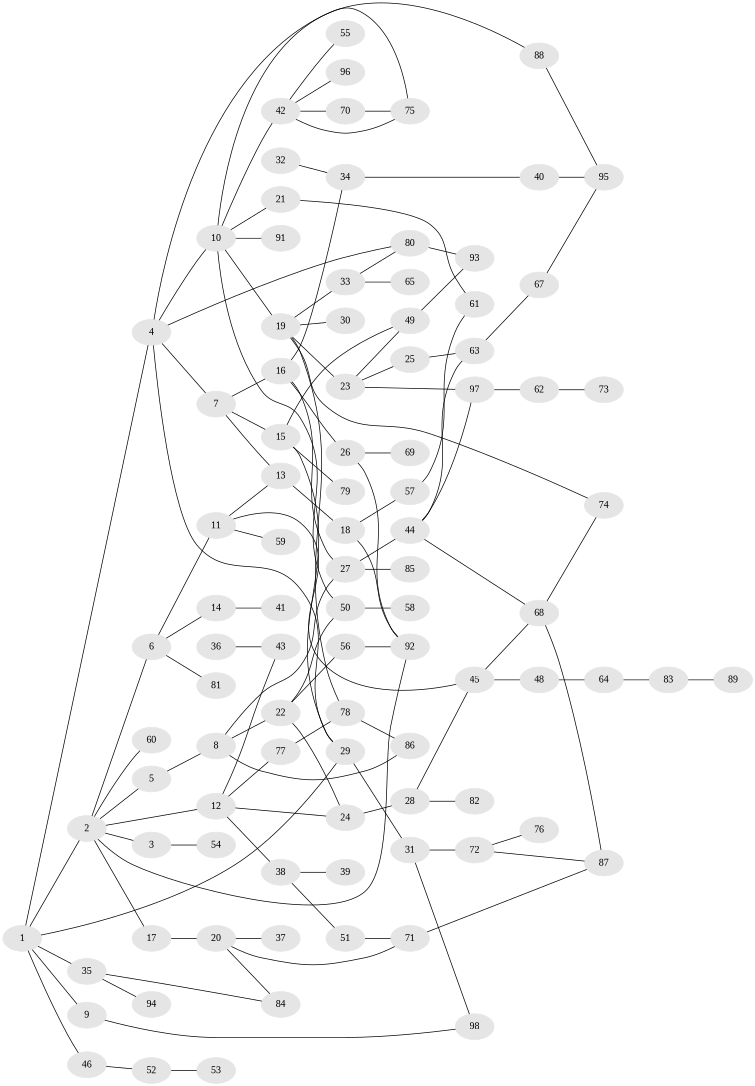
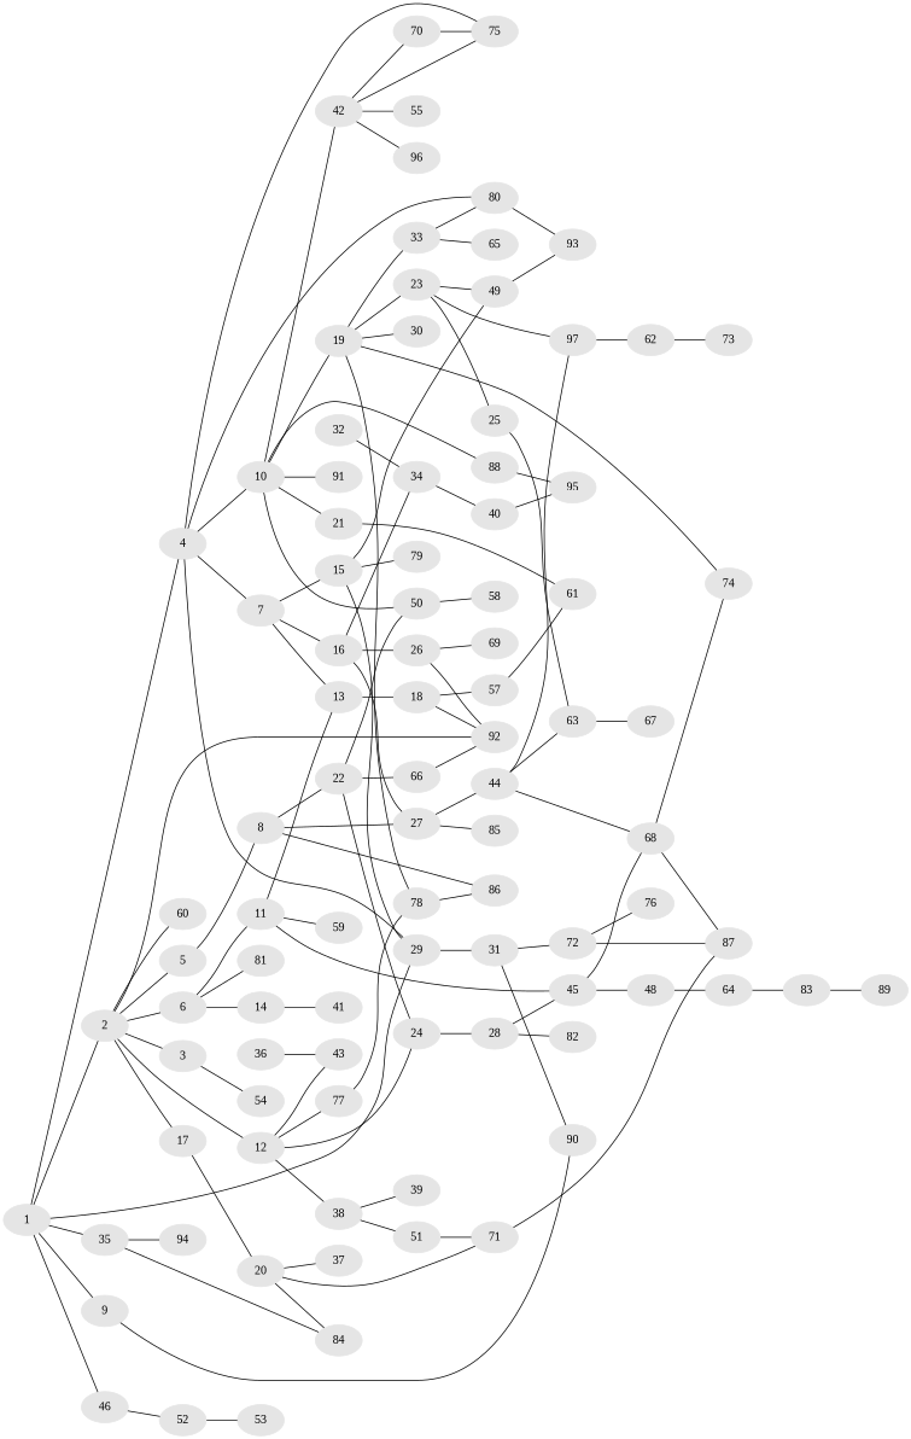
  graph {
    fontname="Liberation Serif"
    rankdir=LR
    node [color=gray90 fontname="Liberation Serif" style=filled]
    edge [fontname="Liberation Serif"]
    1
    2
    4
    9
    29
    35
    46
    3
    5
    6
    12
    17
    60
    92
    7
    10
    75
    80
-   90 [label=98]
+   90
    31
    84
    94
    52
    54
    8
    11
    14
    81
    24
    38
    43
    77
    20
    32
    34
    13
    15
    16
    19
    21
    42
    50
    88
    91
    93
    22
    27
    86
    45
    59
    41
    18
    49
    79
    26
-   56
+   56 [label=66]
    44
    85
    23
    30
    33
    74
    78
    61
    55
    n66 [label=96]
    70
    58
    95
    68
    48
    28
    39
    51
    57
    69
    40
    37
    71
    25
    n81 [label=97]
    65
    87
    63
    62
    82
    67
    72
    76
    36
    64
    53
    73
    83
    89
    1 -- 2
    1 -- 4
    1 -- 9
    1 -- 29
    1 -- 35
    1 -- 46
    2 -- 3
    2 -- 5
    2 -- 6
    2 -- 12
    2 -- 17
    2 -- 60
    2 -- 92
    4 -- 29
    4 -- 7
    4 -- 10
    4 -- 75
    4 -- 80
    9 -- 90
    29 -- 31
    35 -- 84
    35 -- 94
    46 -- 52
    3 -- 54
    5 -- 8
    6 -- 11
    6 -- 14
    6 -- 81
    12 -- 24
    12 -- 38
    12 -- 43
    12 -- 77
    17 -- 20
    7 -- 13
    7 -- 15
    7 -- 16
    10 -- 19
    10 -- 21
    10 -- 42
    10 -- 50
    10 -- 88
    10 -- 91
    80 -- 93
    31 -- 90
    31 -- 72
    52 -- 53
    8 -- 22
    8 -- 27
    8 -- 86
    11 -- 13
    11 -- 45
    11 -- 59
    14 -- 41
    24 -- 28
    38 -- 39
    38 -- 51
    77 -- 78
    20 -- 84
    20 -- 37
    20 -- 71
    32 -- 34
    34 -- 40
    13 -- 18
    15 -- 29
    15 -- 49
    15 -- 79
    16 -- 34
    16 -- 27
    16 -- 26
    19 -- 23
    19 -- 30
    19 -- 33
    19 -- 74
    19 -- 78
    21 -- 61
    42 -- 75
    42 -- 55
    42 -- n66
    42 -- 70
    50 -- 58
    88 -- 95
    22 -- 24
    22 -- 50
    22 -- 56
    27 -- 44
    27 -- 85
    45 -- 68
    45 -- 48
    18 -- 92
    18 -- 57
    49 -- 93
    26 -- 92
    26 -- 69
    56 -- 92
    44 -- 68
    44 -- n81
    44 -- 63
    23 -- 49
    23 -- 25
    23 -- n81
    33 -- 80
    33 -- 65
    78 -- 86
    70 -- 75
    68 -- 74
    68 -- 87
    48 -- 64
    28 -- 45
    28 -- 82
    51 -- 71
    57 -- 61
    40 -- 95
    71 -- 87
    25 -- 63
    n81 -- 62
    63 -- 67
    62 -- 73
-   67 -- 95
    72 -- 87
    72 -- 76
    36 -- 43
    64 -- 83
    83 -- 89
  }
